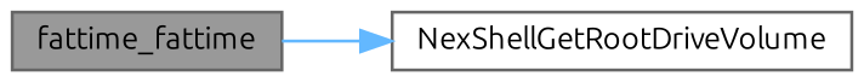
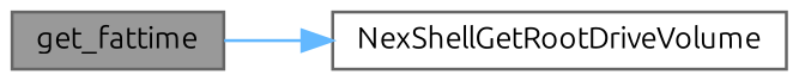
  digraph {
    rankdir=LR
    fontname=Ubuntu
    node [fontname=Ubuntu fontsize=10 shape=box style=filled]
-   n1 [color=gray40 fillcolor=grey60 fontcolor=black height=0.2 label=fattime_fattime width=0.4]
+   n1 [color=gray40 fillcolor=grey60 fontcolor=black height=0.2 label=get_fattime width=0.4]
    n2 [color=grey40 fillcolor=white height=0.2 label=NexShellGetRootDriveVolume width=0.4]
    n1 -> n2 [color=steelblue1 fontname=Ubuntu fontsize=10 labelfontname=Helvetica labelfontsize=10 style=solid]
  }
